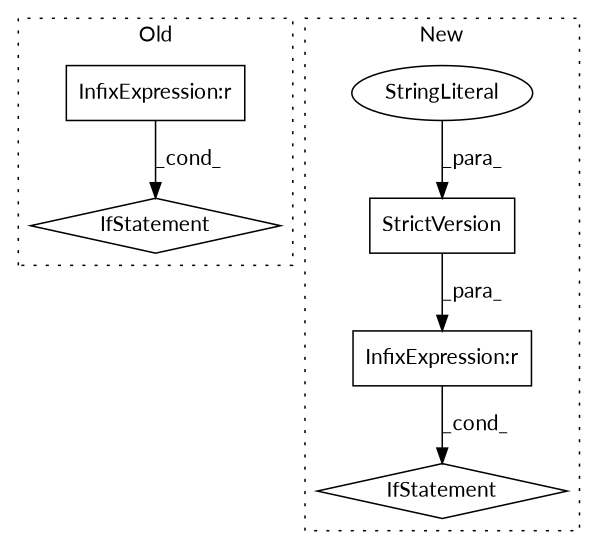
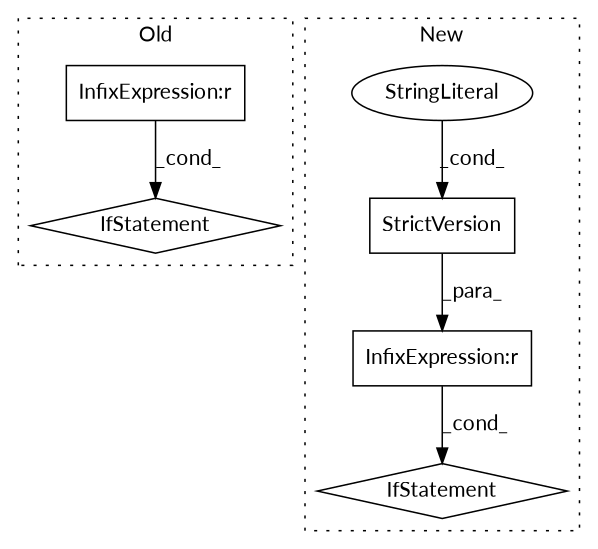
  digraph {
    fontname=Lato
    node [a=25 fontname=Lato l="4,2" shape=box]
    edge [fontname=Lato]
    n1 [label=IfStatement s="749,778" shape=diamond]
    n2 [a=27 l=4 label="InfixExpression:r" s=767]
    n3 [a=32 l="14,1" label=StrictVersion s="1165,1184"]
    n4 [label=IfStatement s="1128,1185" shape=diamond]
    n5 [a=27 l=3 label="InfixExpression:r" s=1162]
    n6 [a=45 l=5 label=StringLiteral s=1179 shape=ellipse]
    subgraph cluster_1 {
      label=Old
      style=dotted
      n1
      n2
    }
    subgraph cluster_2 {
      label=New
      style=dotted
      n3
      n4
      n5
      n6
    }
    n2 -> n1 [label=_cond_]
    n3 -> n5 [label=_para_]
    n5 -> n4 [label=_cond_]
-   n6 -> n3 [label=_para_]
+   n6 -> n3 [label=_cond_]
  }
